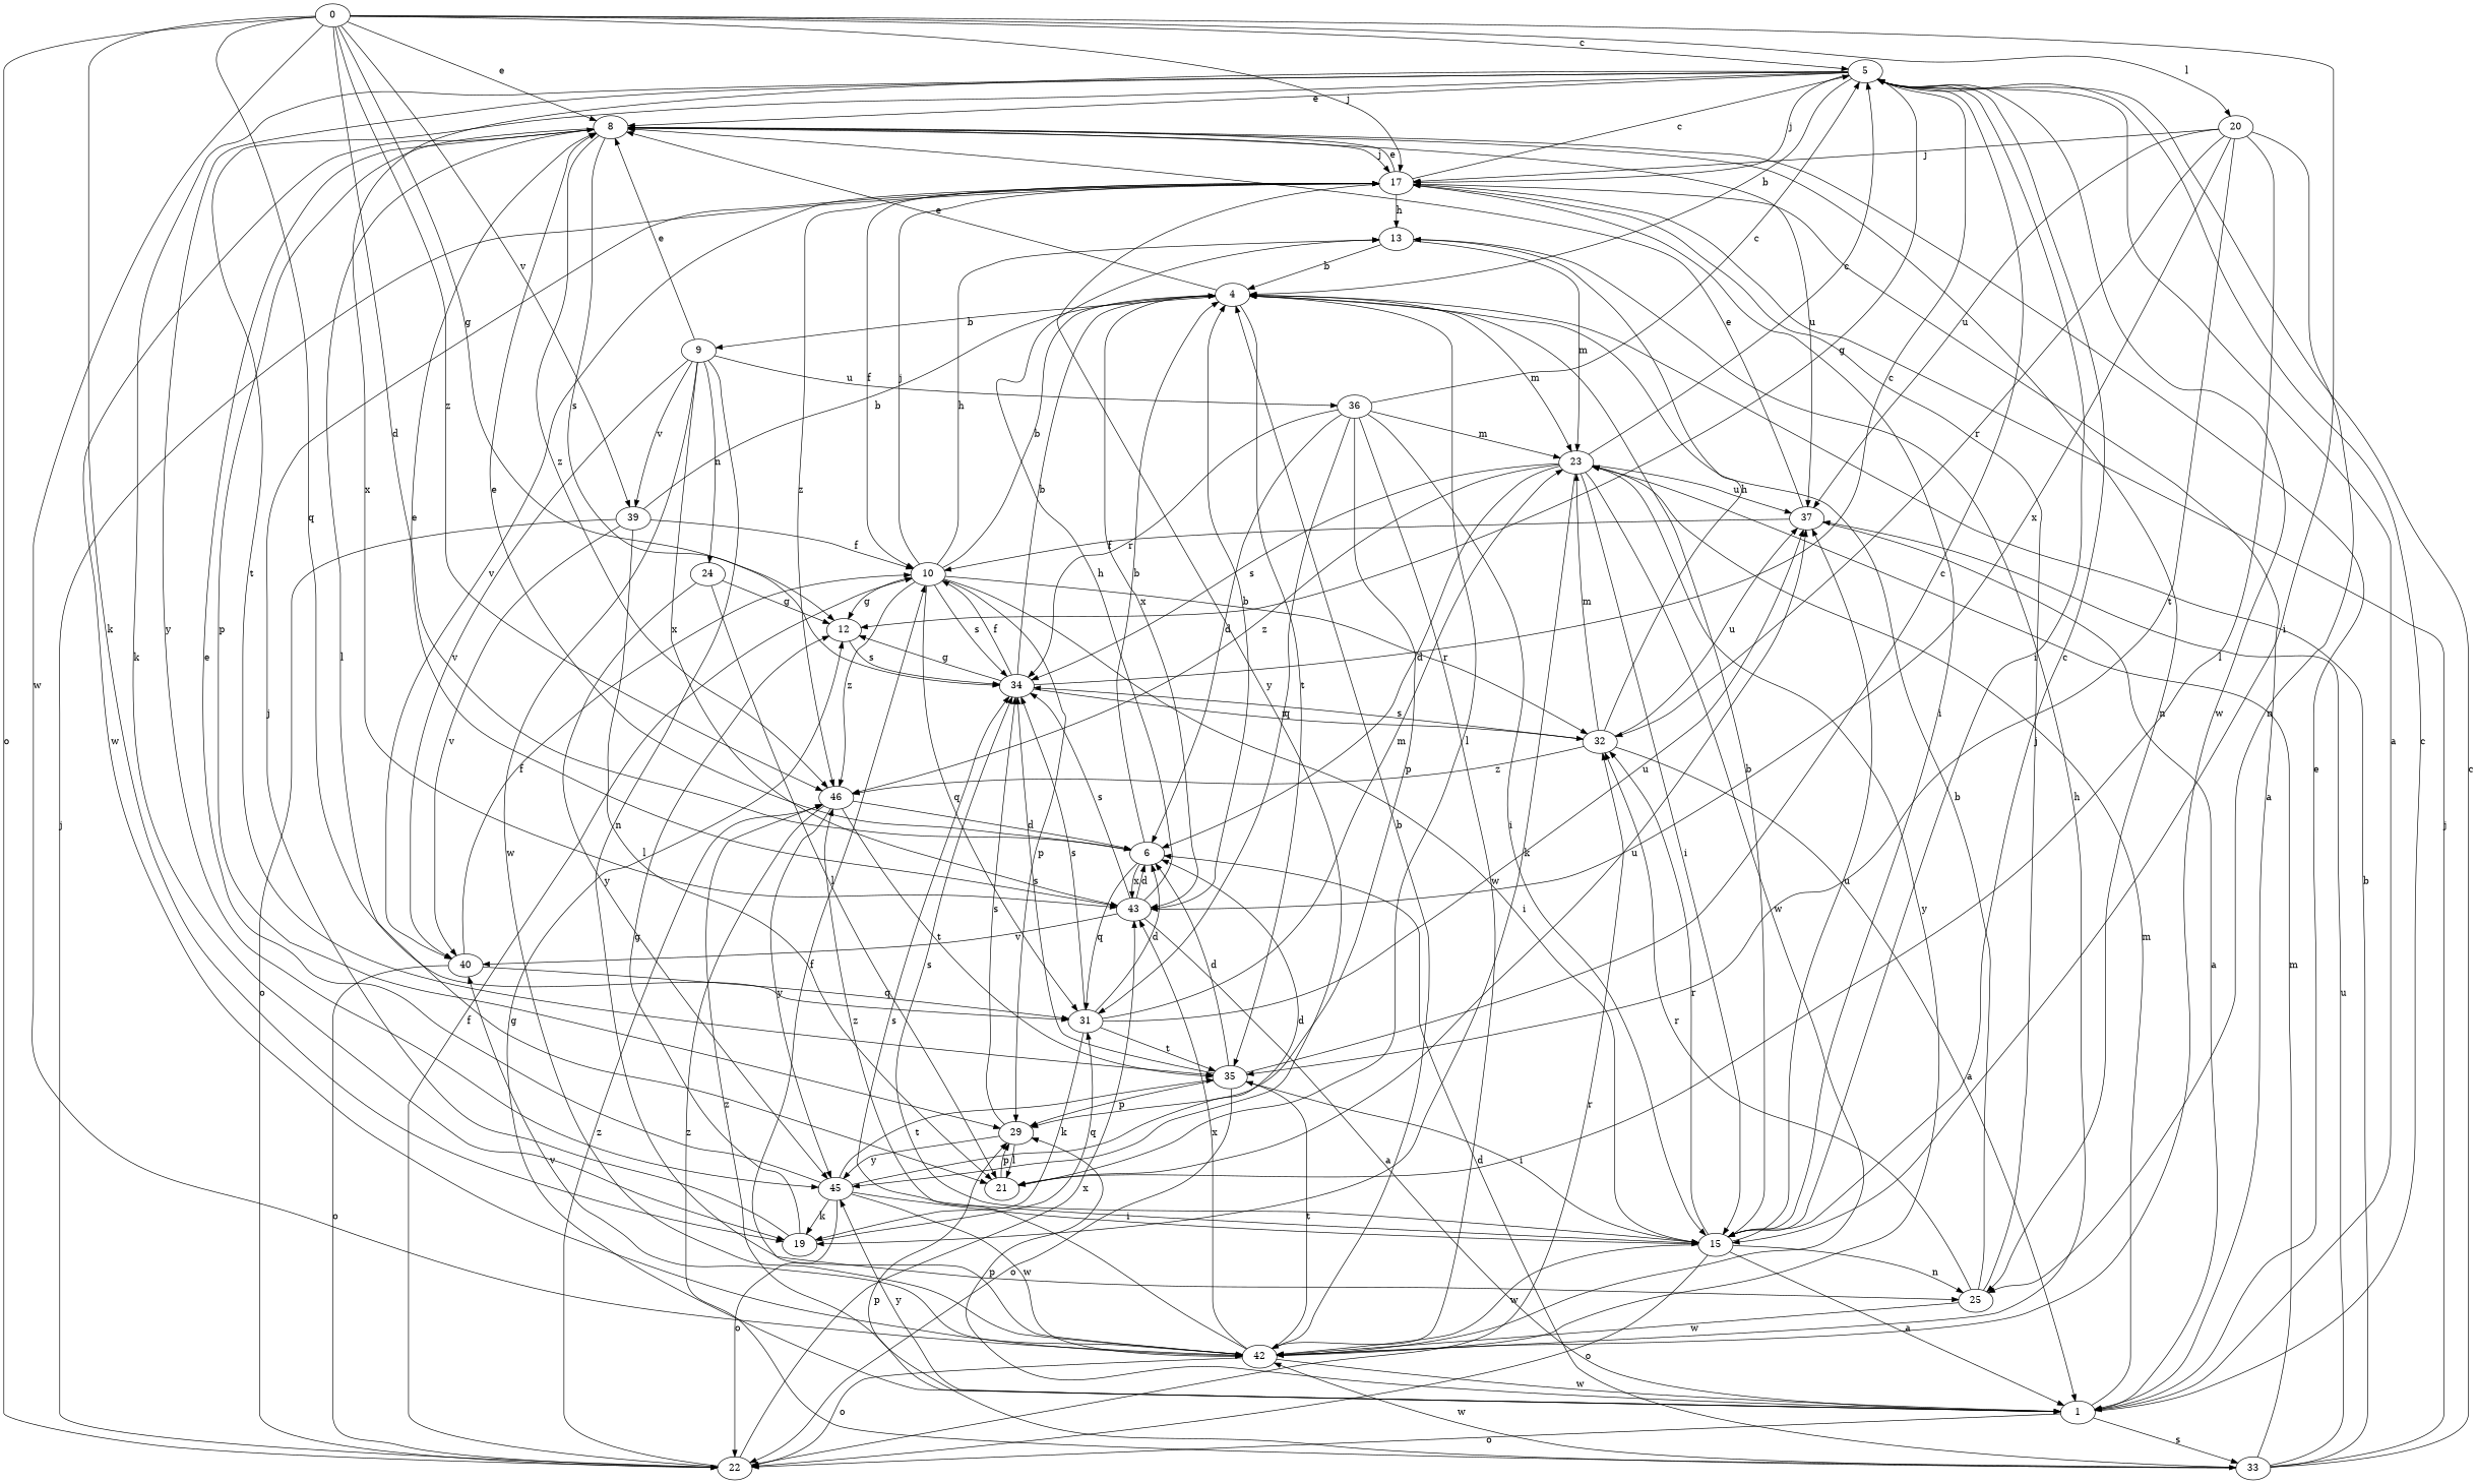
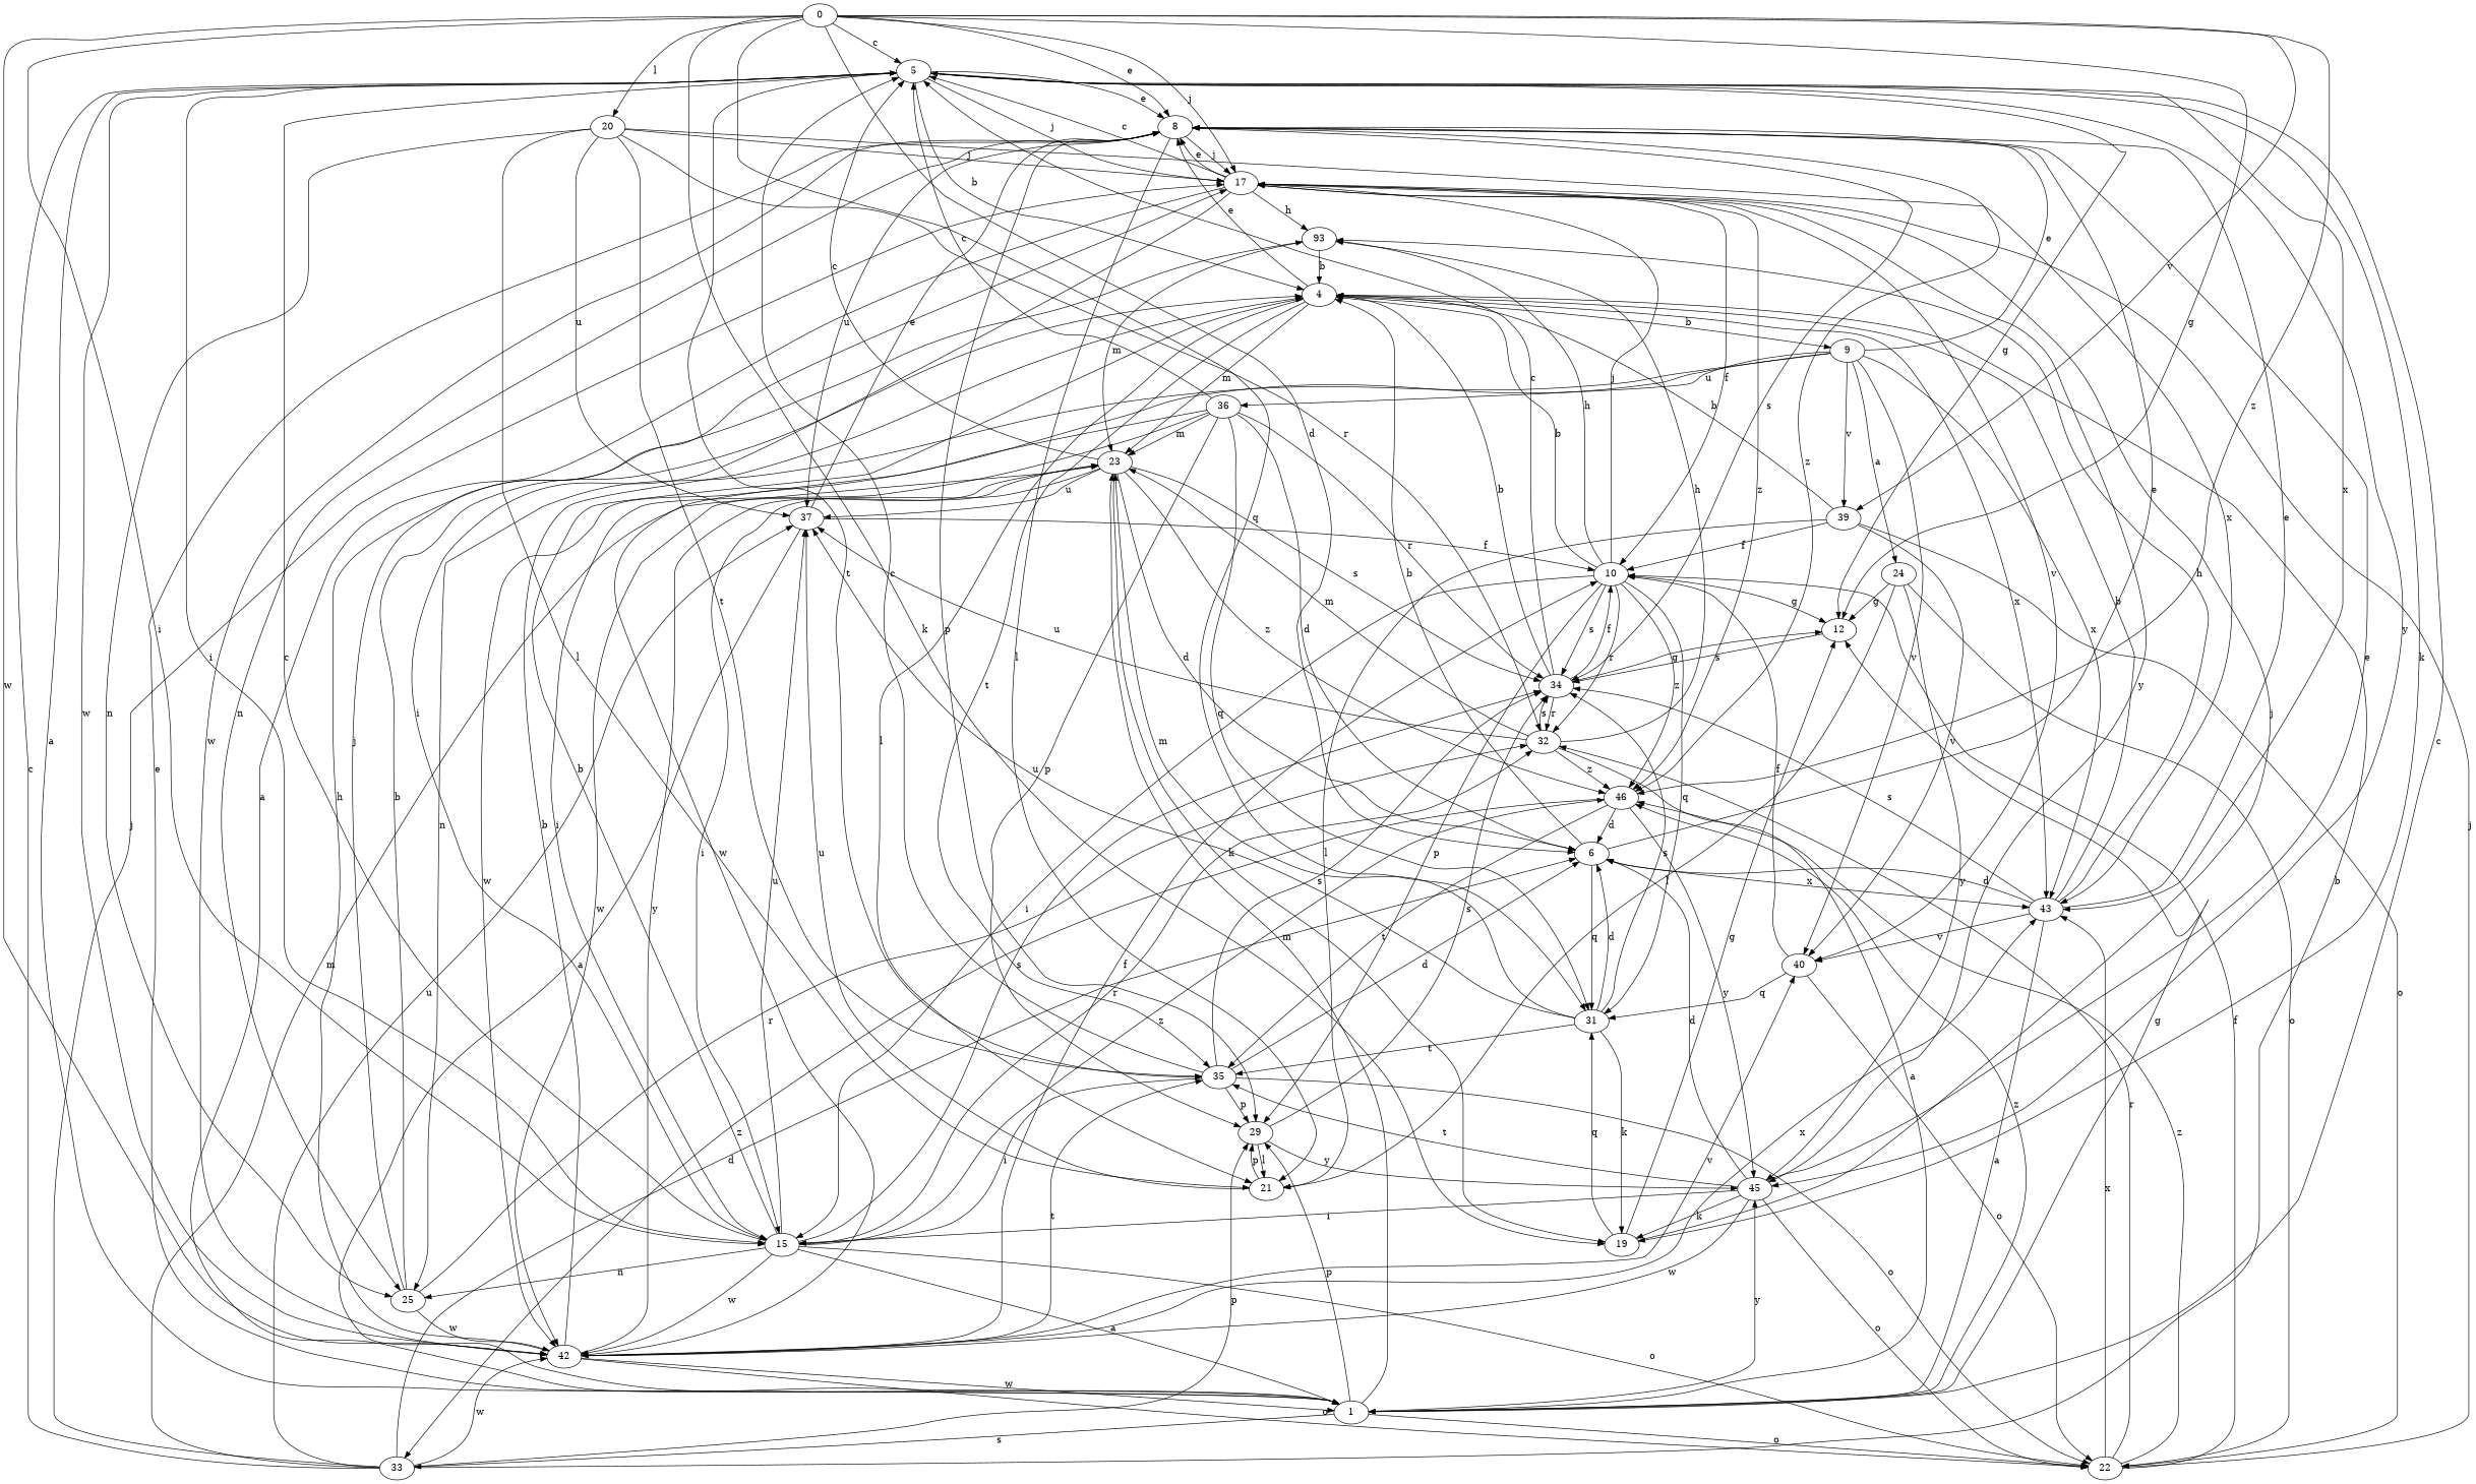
  strict digraph {
    0
    5
    6
    8
    12
    15
    17
    19
    20
    n10 [label=22]
    31
    39
    42
    46
    1
    45
    43
    4
    35
    29
    25
    21
    34
    37
    32
    40
    10
-   13
+   13 [label=93]
    23
    33
    n31 [label=9]
    24
    36
    0 -> 5 [label=c]
    0 -> 6 [label=d]
    0 -> 8 [label=e]
    0 -> 12 [label=g]
    0 -> 15 [label=i]
    0 -> 17 [label=j]
    0 -> 19 [label=k]
    0 -> 20 [label=l]
-   0 -> n10 [label=o]
+   24 -> n10 [label=o]
    0 -> 31 [label=q]
    0 -> 39 [label=v]
    0 -> 42 [label=w]
    0 -> 46 [label=z]
    5 -> 8 [label=e]
    5 -> 12 [label=g]
    5 -> 15 [label=i]
    5 -> 17 [label=j]
    5 -> 19 [label=k]
    5 -> 42 [label=w]
    5 -> 1 [label=a]
    5 -> 45 [label=y]
    5 -> 43 [label=x]
    5 -> 4 [label=b]
    5 -> 35 [label=t]
    6 -> 8 [label=e]
    6 -> 31 [label=q]
    6 -> 43 [label=x]
    6 -> 4 [label=b]
    8 -> 17 [label=j]
    8 -> 42 [label=w]
    8 -> 46 [label=z]
    8 -> 29 [label=p]
    8 -> 25 [label=n]
    8 -> 21 [label=l]
    8 -> 34 [label=s]
    8 -> 37 [label=u]
    12 -> 34 [label=s]
    15 -> 5 [label=c]
    15 -> n10 [label=o]
    15 -> 42 [label=w]
    15 -> 46 [label=z]
    15 -> 1 [label=a]
    15 -> 4 [label=b]
    15 -> 25 [label=n]
    15 -> 34 [label=s]
    15 -> 37 [label=u]
    15 -> 32 [label=r]
    17 -> 5 [label=c]
    17 -> 8 [label=e]
    17 -> 15 [label=i]
    17 -> 46 [label=z]
    17 -> 1 [label=a]
    17 -> 45 [label=y]
    17 -> 40 [label=v]
    17 -> 10 [label=f]
    17 -> 13 [label=h]
    19 -> 12 [label=g]
    19 -> 17 [label=j]
    19 -> 31 [label=q]
    20 -> 17 [label=j]
    20 -> 43 [label=x]
    20 -> 35 [label=t]
    20 -> 25 [label=n]
    20 -> 21 [label=l]
    20 -> 37 [label=u]
    20 -> 32 [label=r]
    n10 -> 17 [label=j]
    n10 -> 46 [label=z]
    n10 -> 43 [label=x]
    n10 -> 32 [label=r]
    n10 -> 10 [label=f]
    31 -> 6 [label=d]
    31 -> 19 [label=k]
    31 -> 35 [label=t]
    31 -> 34 [label=s]
    31 -> 37 [label=u]
    31 -> 23 [label=m]
    39 -> n10 [label=o]
    39 -> 4 [label=b]
    39 -> 21 [label=l]
    39 -> 40 [label=v]
    39 -> 10 [label=f]
    42 -> n10 [label=o]
    42 -> 1 [label=w]
    42 -> 43 [label=x]
    42 -> 4 [label=b]
    42 -> 35 [label=t]
-   42 -> 34 [label=s]
    42 -> 40 [label=v]
    42 -> 10 [label=f]
    42 -> 13 [label=h]
    42 -> 23 [label=y]
    46 -> 6 [label=d]
    46 -> 45 [label=y]
    46 -> 35 [label=t]
    46 -> 33 [label=z]
    1 -> 5 [label=c]
    1 -> 8 [label=e]
    1 -> 12 [label=g]
    1 -> n10 [label=o]
    1 -> 46 [label=z]
    1 -> 45 [label=y]
    1 -> 29 [label=p]
    1 -> 23 [label=m]
    1 -> 33 [label=s]
    45 -> 6 [label=d]
    45 -> 8 [label=e]
    45 -> 15 [label=i]
    45 -> 19 [label=k]
    45 -> n10 [label=o]
    45 -> 42 [label=w]
    45 -> 35 [label=t]
    43 -> 6 [label=d]
    43 -> 8 [label=e]
    43 -> 1 [label=a]
    43 -> 4 [label=b]
    43 -> 34 [label=s]
    43 -> 40 [label=v]
    43 -> 13 [label=h]
    4 -> 8 [label=e]
    4 -> 43 [label=x]
    4 -> 35 [label=t]
    4 -> 21 [label=l]
    4 -> 23 [label=m]
    4 -> n31 [label=b]
    35 -> 5 [label=c]
    35 -> 6 [label=d]
    35 -> 15 [label=i]
    35 -> n10 [label=o]
    35 -> 29 [label=p]
    35 -> 34 [label=s]
    29 -> 45 [label=y]
    29 -> 21 [label=l]
    29 -> 34 [label=s]
    25 -> 17 [label=j]
    25 -> 42 [label=w]
    25 -> 4 [label=b]
    25 -> 32 [label=r]
    21 -> 29 [label=p]
    21 -> 37 [label=u]
    34 -> 5 [label=c]
    34 -> 12 [label=g]
    34 -> 4 [label=b]
    34 -> 32 [label=r]
    34 -> 10 [label=f]
    37 -> 8 [label=e]
    37 -> 1 [label=a]
    37 -> 10 [label=f]
    32 -> 46 [label=z]
    32 -> 1 [label=a]
    32 -> 34 [label=s]
    32 -> 37 [label=u]
    32 -> 13 [label=h]
    32 -> 23 [label=m]
    40 -> n10 [label=o]
    40 -> 31 [label=q]
    40 -> 10 [label=f]
    10 -> 12 [label=g]
    10 -> 15 [label=i]
    10 -> 17 [label=j]
    10 -> 31 [label=q]
    10 -> 46 [label=z]
    10 -> 4 [label=b]
    10 -> 29 [label=p]
    10 -> 34 [label=s]
    10 -> 32 [label=r]
    10 -> 13 [label=h]
    13 -> 4 [label=b]
    13 -> 23 [label=m]
    23 -> 5 [label=c]
    23 -> 6 [label=d]
    23 -> 15 [label=i]
    23 -> 19 [label=k]
    23 -> 42 [label=w]
    23 -> 46 [label=z]
    23 -> 34 [label=s]
    23 -> 37 [label=u]
    33 -> 5 [label=c]
    33 -> 6 [label=d]
    33 -> 17 [label=j]
    33 -> 42 [label=w]
    33 -> 4 [label=b]
    33 -> 29 [label=p]
    33 -> 37 [label=u]
    33 -> 23 [label=m]
    n31 -> 8 [label=e]
    n31 -> 39 [label=v]
    n31 -> 42 [label=w]
    n31 -> 43 [label=x]
    n31 -> 25 [label=n]
    n31 -> 40 [label=v]
-   n31 -> 24 [label=n]
+   n31 -> 24 [label=a]
    n31 -> 36 [label=u]
    24 -> 12 [label=g]
    24 -> 45 [label=y]
    24 -> 21 [label=l]
    36 -> 5 [label=c]
    36 -> 6 [label=d]
    36 -> 15 [label=i]
    36 -> 31 [label=q]
    36 -> 42 [label=w]
    36 -> 29 [label=p]
    36 -> 34 [label=r]
    36 -> 23 [label=m]
  }
